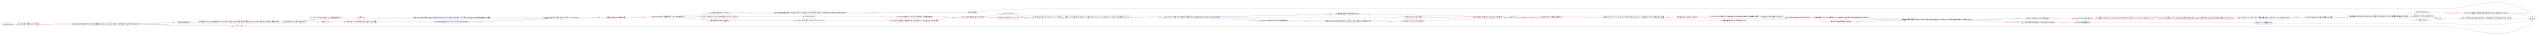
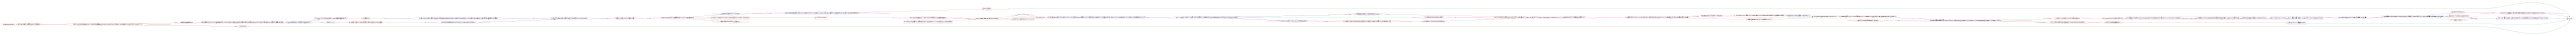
  digraph {
    fontname=Oswald
    rankdir=LR
    node [color=deeppink fontname=Oswald shape=box]
    edge [color=darkgreen fontname=Oswald]
    "EleanorRank5Convo6 begins." [color=red]
    n2 [color=red label="เอ็งอาจสังเกตเห็นว่าเช้านี้ห้างดูแตกต่างไปเล็กน้อย"]
    n3 [color=red label="ไม่มีอะไรใหญ่โตและเห็นได้ชัดมากหรอก เพียงแต่มีรอยยิ้มเพิ่มอยู่บนใบหน้าของคนสองสามคน มีเสียงหัวเราะบ้างเล็กน้อย มีความสุขที่โปรยปรายอยู่ในอากาศ" shape=diamond]
    n4 [color=red label="เจ้าเป็นคนทำเรื่องนั้นใช่ไหม" shape=diamond]
    n5 [color=red label="เดี๋ยวมานะ [จบ]" shape=diamond]
    n6 [label="ก็แค่เป็นวิธีตอบแทนในแบบของผู้มีพลังจิตที่สามารถส่งและรับได้ อย่างที่รู้กันอยู่ มันไม่จำเป็นต้องเป็นสายฉีดน้ำสำหรับคนคนเดียว แต่มันอาจเป็นเหมือนละอองน้ำที่พ่นไปทั่วทั้งบริเวณก็ได้"]
    "Chat ends."
    n8 [color=purple label="ในยุคของเอ็งมีสปริงเกอร์ที่รดน้ำสนามหญ้าหรือเปล่า?"]
    n9 [label="เรามี VERD-IE และโดรนที่คอยดูแลพืชใน Zariman นั่นคือสิ่งที่พูดถึงหรือเปล่า"]
    n10 [color=purple label="สปริงเกอร์...เหรอ?" shape=diamond]
    n11 [color=red label="แบบนั้นแหละ"]
    n12 [label="ใช่จ้ะที่รัก สปริงเกอร์ เครื่องรดน้ำที่ช่วยให้สนามหญ้าสวยงามและชุ่มชื้น"]
    n13 [color=purple label="ตอนเด็ก ๆ ข้าชอบเครื่องรดน้ำสนามหญ้ามาก เป็นเหมือนเครื่องวิเศษเลย เมื่อดวงอาทิตย์ส่องแสงเจิดจ้าที่สุด เราจะมองเห็นสายรุ้งได้ เมื่อวิ่งผ่านเครื่องนี้ไป ก็จะรู้สึกเย็นสบายไปทั้งตัว" shape=diamond]
    n14 [color=purple label="ยังเหมาะสำหรับใช้ดันหน้าน้องชายไปใกล้ ๆ จนกระทั่งเขาเริ่มกรีดร้องอีกด้วย" shape=diamond]
    n15 [color=purple label="“ความสุขเปรียบเสมือนเครื่องรดน้ำสนามหญ้า” เขียนคำนี้ลงในการ์ดอวยพรได้เลยนะ" shape=diamond]
    n16 [label="วันนี้ดูอารมณ์ดีจังเลย ดีใจนะที่เห็นแบบนั้น" shape=diamond]
    n17 [label="ใช่แล้ว และไม่อยากเก็บความรู้สึกนี้ไว้กับตัวเอง เลยกระจายมันไปทั่วห้างเลย" shape=diamond]
    n18 [color=purple label="แบบนั่นมันไม่เหมือนกับการวางยาคนเหรอ" shape=diamond]
    n19 [color=red label="ถ่ายทอดอารมณ์เชิงบวกเหรอ ทำไมจะไม่ได้ล่ะ มันก็ไม่ต่างอะไรกับการเล่นดนตรีเลย"]
    n20 [label="งั้นวันนี้จะเป็นวันที่ได้เห็น Arthur ยิ้มใช่ไหม" shape=diamond]
    n21 [color=purple label="...เยี่ยมเลย ข้ากำลังทำตัวเป็นนางฟ้าแห่งความสุขที่คอยโปรยปรายความรื่นเริง แต่กลับกลายเป็นว่าตัวเองคือปีศาจยาเสพติดตัวร้ายแทน ตอนนี้อารมณ์ดีหายวับไปกับตาแล้ว" shape=diamond]
    n22 [color=red label="โอ้! เปรียบเทียบได้ดีมาก!"]
-   n23 [color=purple label="อาจจะ หวังว่าจะเป็นอย่างนั้นนะ เขาต้องแบกรับกับอะไรมากมายเลย"]
    n24 [label="ก็ได้ จะหยุดก็ได้"]
    n25 [label="ถ้า Aoi สามารถส่งอิทธิพลต่ออารมณ์ผ่านดนตรีได้ ข้าก็ทำผ่านความรู้สึกได้เหมือนกัน" shape=diamond]
    n26 [label="มีการเปลี่ยนแปลงเกิดขึ้นมากมายตั้งแต่เอ็งมาที่นี่ ไม่ได้หมายถึงแค่เรานะ แต่หมายถึงทุกอย่าง แม้แต่ห้างนี้ด้วย"]
    n27 [color=red label="ดีใจที่ Aoi โน้มน้าวให้ข้าอยู่ต่อ ต้องขอบใจเธอจริง ๆ" shape=diamond]
    n28 [color=red label="เดี๋ยวก่อน เธอทำอะไรนะ?" shape=diamond]
    n29 [color=red label="ถอยกลับไปก่อน เหมือนข้าพลาดอะไรบางอย่างไป"]
    n30 [color=red label="ไม่เคยบอกเหรอ"]
    n31 [color=purple label="อ้อ เรื่องมันเกิดก่อนเอ็งมาไม่นานนักหรอก พวกเราออกไปกำจัดรัง Techrot มาทั้งวัน บรรยากาศเต็มไปด้วยความตึงเครียด การต่อสู้มักจะทำให้เราหมดความโกรธ และเหนื่อยเกินกว่าจะโจมตีกันเอง แต่วันนั้นมันแตกต่างออกไป"]
    n32 [color=purple label="จำได้ว่า Arthur พูดอะไรทำนองว่า \"พรุ่งนี้เราจะทำแบบนี้กันอีก\" และมันก็ทำให้เราทุกคนเหมือนถูกค้อนทุบ ไม่มีใครพูดอะไรเลยตลอดทางกลับห้าง" shape=diamond]
    n33 [color=purple label="ว้าว เป็นวิธีเพิ่มขวัญกำลังใจให้กับทีมที่ดีจังเลยนะ Arthur" shape=diamond]
    n34 [label="เขาช่างเป็นคนสร้างเสน่ห์ในเรื่องแบบนี้มาก..." shape=diamond]
    n35 [label="เขามีภาระมากมายที่แบกไว้บนบ่า นั่นอาจทำให้เสียศูนย์ไปบ้าง" shape=diamond]
    n36 [label="คิดว่าเขาแค่พยายามจะให้เรามุ่งความสนใจไปที่งาน แต่ข้ารู้สึกแย่มาก Arthur กับ Aoi ไม่พูดอะไรเลย Amir ทำให้ Quincy หงุดหงิดมากจนเริ่มกลัวแทนเขา และ Lettie ก็มองข้าด้วยสายตาไม่เป็นมิตรทุกครั้งที่มีโอกาส" shape=diamond]
    n37 [color=red label="ใช่ ปกติแล้วเขามักจะซ่อนมันไว้ได้แม้จะเหนื่อยมากแค่ไหนก็ตาม แต่คิดว่าตอนนั้นเขาคงไม่เหลือพลังงานแล้ว" shape=diamond]
    n38 [label="วันนั้นข้าใช้เวลาส่องกระจกนานมาก นึกภาพเงาสะท้อนที่บีบคอตัวเองอยู่และตะโกนว่า \"แกคือตัวปัญหา ถ้าไม่มีแก เรื่องทั้งหมดนี้คงไม่เกิดขึ้น\""]
    n39 [label="เขาเหนื่อยกับการพยายามที่จะรักษาทีมไว้ด้วยกัน"]
    n40 [label="ฟังดูเหมือนคนอื่น ๆ จะคิดเรื่องการเปลี่ยนแปลง" shape=diamond]
    n41 [color=red label="นั่นฟังดูเหมือนเรื่องไร้สาระที่ Lettie คิดเล็ดลอดออกมา"]
    n42 [color=red label="โอ้ ไม่ใช่พวกเขาหรอก เป็นข้าเอง ความลังเลสงสัยและความเกลียดชังในตัวเองที่เก็บกดเอาไว้พุ่งขึ้นมาในวันนั้น"]
    n43 [label="ขอบคุณนะที่คอยอยู่ข้างกัน นั่นมีความหมายมากเลย"]
    n44 [color=purple label="ข้าคิดกับตัวเองว่าสิ่งที่กลุ่มนี้ต้องการคือแพะรับบาป"]
    n45 [label="เคยได้ยินคำพูดนี้จาก Lettie มาหลายครั้งจนคิดในใจว่า บางทียัยนั่นอาจจะพูดถูกก็ได้ การที่ข้าอยู่ที่นี่ทำให้ทุกคนตกอยู่ในอันตราย"]
    n46 [label="ข้าเลยคิดแผนทั้งหมดขึ้นมา คิดจะหนีออกไปในตอนกลางคืน ซ่อนตัวอยู่ในเมืองที่ Arthur จะไม่มีวันหาเจอ และทำในสิ่งที่ภูมิใจที่สุด นั่นคือการช่วยเหลือจากระยะไกล" shape=diamond]
    n47 [color=red label="สัตว์ประหลาด หรือใครก็ได้ที่ให้กล่าวโทษไว้ก่อน" shape=diamond]
    n48 [label="ไม่ว่ายังไงเขาจะหาตัวเจ้าเจอแน่ ๆ เขาเป็นคนมุ่งมั่นมาก" shape=diamond]
    n49 [color=red label="สถานการณ์ที่น่าจะเป็นไปได้มากที่สุดคือเขาอาจตายขณะพยายามตามหาตัวเจ้า" shape=diamond]
    n50 [label="ยังไง? Amir ตามรอยกระแสจิตไม่ได้หรอกนะ"]
    n51 [color=red label="พยายามจะทำให้ข้ารู้สึกผิดเหรอ"]
    n52 [label="ข้าจะเป็นผู้ถูกเนรเทศที่กล้าหาญ จะหมอบอยู่บนหลังคาบ้านพร้อมทำหน้าที่อย่างเด็ดเดี่ยว จะรายงานเกี่ยวกับการสะสมกำลังของ Techrot แล้วแจ้งให้ Hex รู้ว่า Scaldra กำลังตั้งด่านตรวจที่ไหน หรือแม้แต่ทำหน้าที่เป็นตัวส่งสัญญาณสื่อสารฉุกเฉิน และทุกครั้งที่ช่วยยัย Lettie ได้ ก็จะทำให้เธอรู้สึกแบบนั้นด้วย แผนนี่เยี่ยมไปเลยเนอะ"]
    n53 [color=purple label="ไม่ต้องยุ่งยากหรอก แค่นี้ก็รู้สึกแย่พอแล้ว"]
    n54 [color=purple label="เลือกเวลาที่เหมาะสม รอจนกระทั่ง Amir หลับ จากนั้นก็สวมเสื้อโค้ทตัวยาวและเดินไปที่โรงรถอย่างเงียบที่สุดเท่าที่จะทำได้"]
    n55 [color=purple label="ตะแกรงกันขโมยหลุดลงมาเอง พอหันไปมองก็เห็น Aoi อยู่ตรงนั้น" shape=diamond]
    n56 [color=purple label="เราคุยกันทั้งคืนและร้องไห้ในอ้อมแขนของกันและกัน เธอเองก็เจ็บปวดเช่นกัน เจ็บปวดมาก พอพระอาทิตย์ขึ้น ข้าก็เลยตัดสินใจที่จะอยู่ที่นี่ต่อ"]
    n57 [color=purple label="ยังคงมีเวลาที่จะเปลี่ยนใจนะ"]
    n58 [color=red label="Aoi เป็นคนดีมาก ดีใจนะที่เธอคอยอยู่เคียงข้างเจ้า"]
    n59 [label="นั่นถือว่าโชคดีมาก" shape=diamond]
    n60 [label="ไม่ว่าจะมีแรงกระตุ้นพิลึกอะไรก็ตามที่ทำให้เอ็งเขียนสิ่งนี้ออกมา ก็หวังว่าจะสำลักมันจนหายใจไม่ออกนะ" shape=diamond]
    n61 [color=purple label="+20 Arthur"]
    n62 [color=purple label="ใช่แล้ว พวกเราทั้งหกคนต้องมาอยู่ที่นี่ในวันส่งท้ายปีเก่า และเอ็งที่เป็นคนแปลกหน้ามายืนอยู่หน้าประตู นำโชคมาให้"]
    "EleanorRank5Convo6 begins." -> n2 [color=red]
    n2 -> n3 [color=red]
    n3 -> n4
    n3 -> n5 [color=black]
    n4 -> n6
    n5 -> "Chat ends."
    n6 -> n8 [color=teal]
    n8 -> n9 [color=black]
    n8 -> n10
    n9 -> n11 [color=red]
    n10 -> n12 [color=black]
    n11 -> n13
    n12 -> n14
    n13 -> n15
    n14 -> n15 [color=black]
    n15 -> n16 [color=black]
    n16 -> n17
    n17 -> n18
    n17 -> n19 [color=black]
    n17 -> n20
    n18 -> n21 [color=red]
    n19 -> n22 [color=black]
-   n20 -> n23 [color=red]
    n21 -> n24 [color=red]
    n22 -> n25 [color=teal]
-   n23 -> n26
    n24 -> "Chat ends."
    n25 -> n27 [color=red]
    n26 -> n27 [color=teal]
    n27 -> n28 [color=teal]
    n27 -> n29 [color=red]
    n28 -> n30
    n29 -> n30
    n30 -> n31 [color=red]
    n31 -> n32 [color=black]
    n32 -> n33 [color=black]
    n32 -> n34 [color=teal]
    n32 -> n35 [color=black]
    n33 -> n36 [color=red]
    n34 -> n36 [color=red]
    n35 -> n37 [color=red]
    n36 -> n38 [color=black]
    n37 -> n39
    n38 -> n40 [color=black]
    n38 -> n41 [color=red]
    n39 -> n36
    n40 -> n42 [color=teal]
    n41 -> n43
    n42 -> n44 [color=black]
    n43 -> n45
    n44 -> n43 [color=black]
    n45 -> n46 [color=black]
    n46 -> n48
    n46 -> n49
    n47 -> n46 [color=black]
    n48 -> n50 [color=red]
    n49 -> n51
    n50 -> n52 [color=red]
    n51 -> n53 [color=red]
    n52 -> n54 [color=teal]
    n53 -> "Chat ends." [color=teal]
    n54 -> n55 [color=red]
    n55 -> n56 [color=red]
    n56 -> n57 [color=teal]
    n56 -> n58
    n56 -> n59 [color=teal]
    n57 -> n60 [color=red]
    n58 -> n61 [color=black]
    n59 -> n61
    n60 -> "Chat ends." [color=teal]
    n61 -> n62
    n62 -> "Chat ends."
  }
